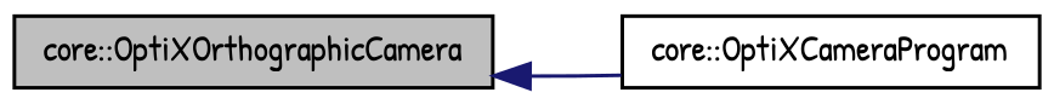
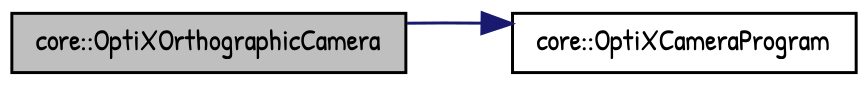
  digraph {
    rankdir=LR
    fontname="Patrick Hand"
    node [color=black fontname="Patrick Hand" fontsize=10 shape=record style=filled]
    n1 [fillcolor=grey75 fontcolor=black height=0.2 label="core::OptiXOrthographicCamera" width=0.4]
    n2 [fillcolor=white height=0.2 label="core::OptiXCameraProgram" width=0.4]
-   n1 -> n2 [color=midnightblue dir=back fontname="Patrick Hand" fontsize=10 labelfontname=Helvetica labelfontsize=10 style=solid]
+   n2 -> n1 [color=midnightblue dir=back fontname="Patrick Hand" fontsize=10 labelfontname=Helvetica labelfontsize=10 style=solid]
  }
